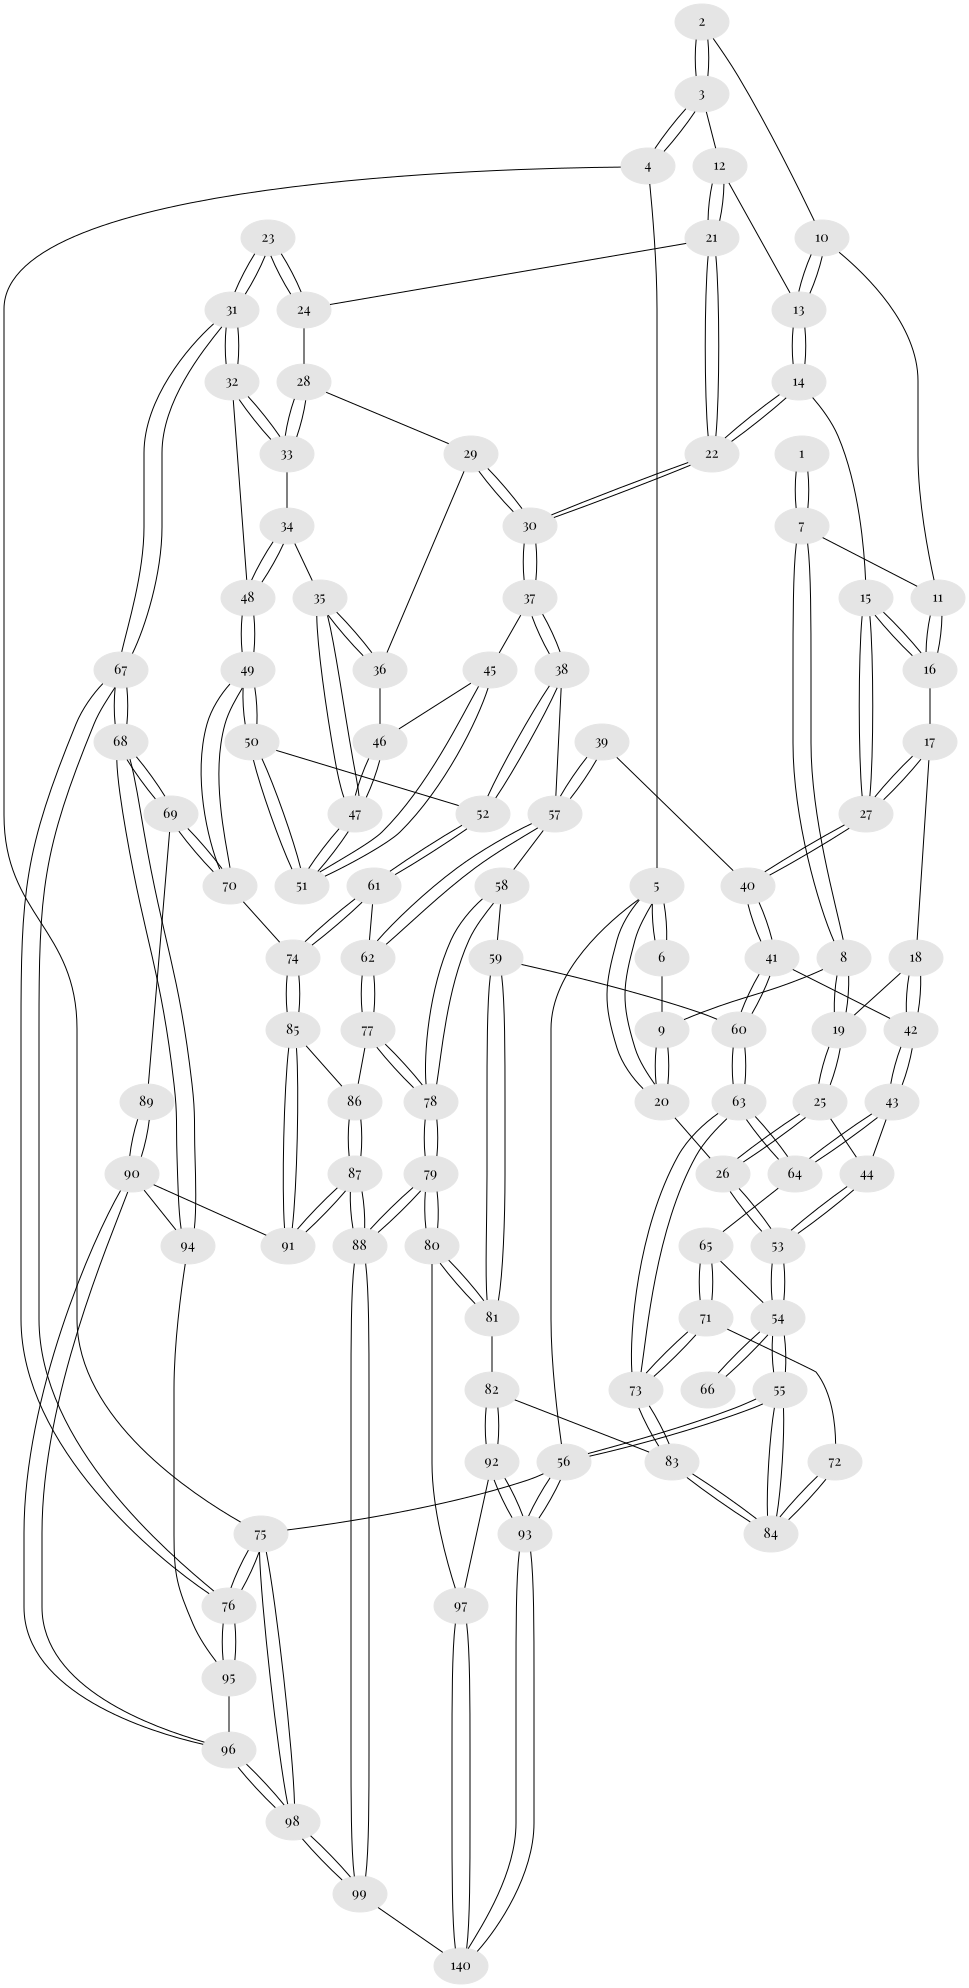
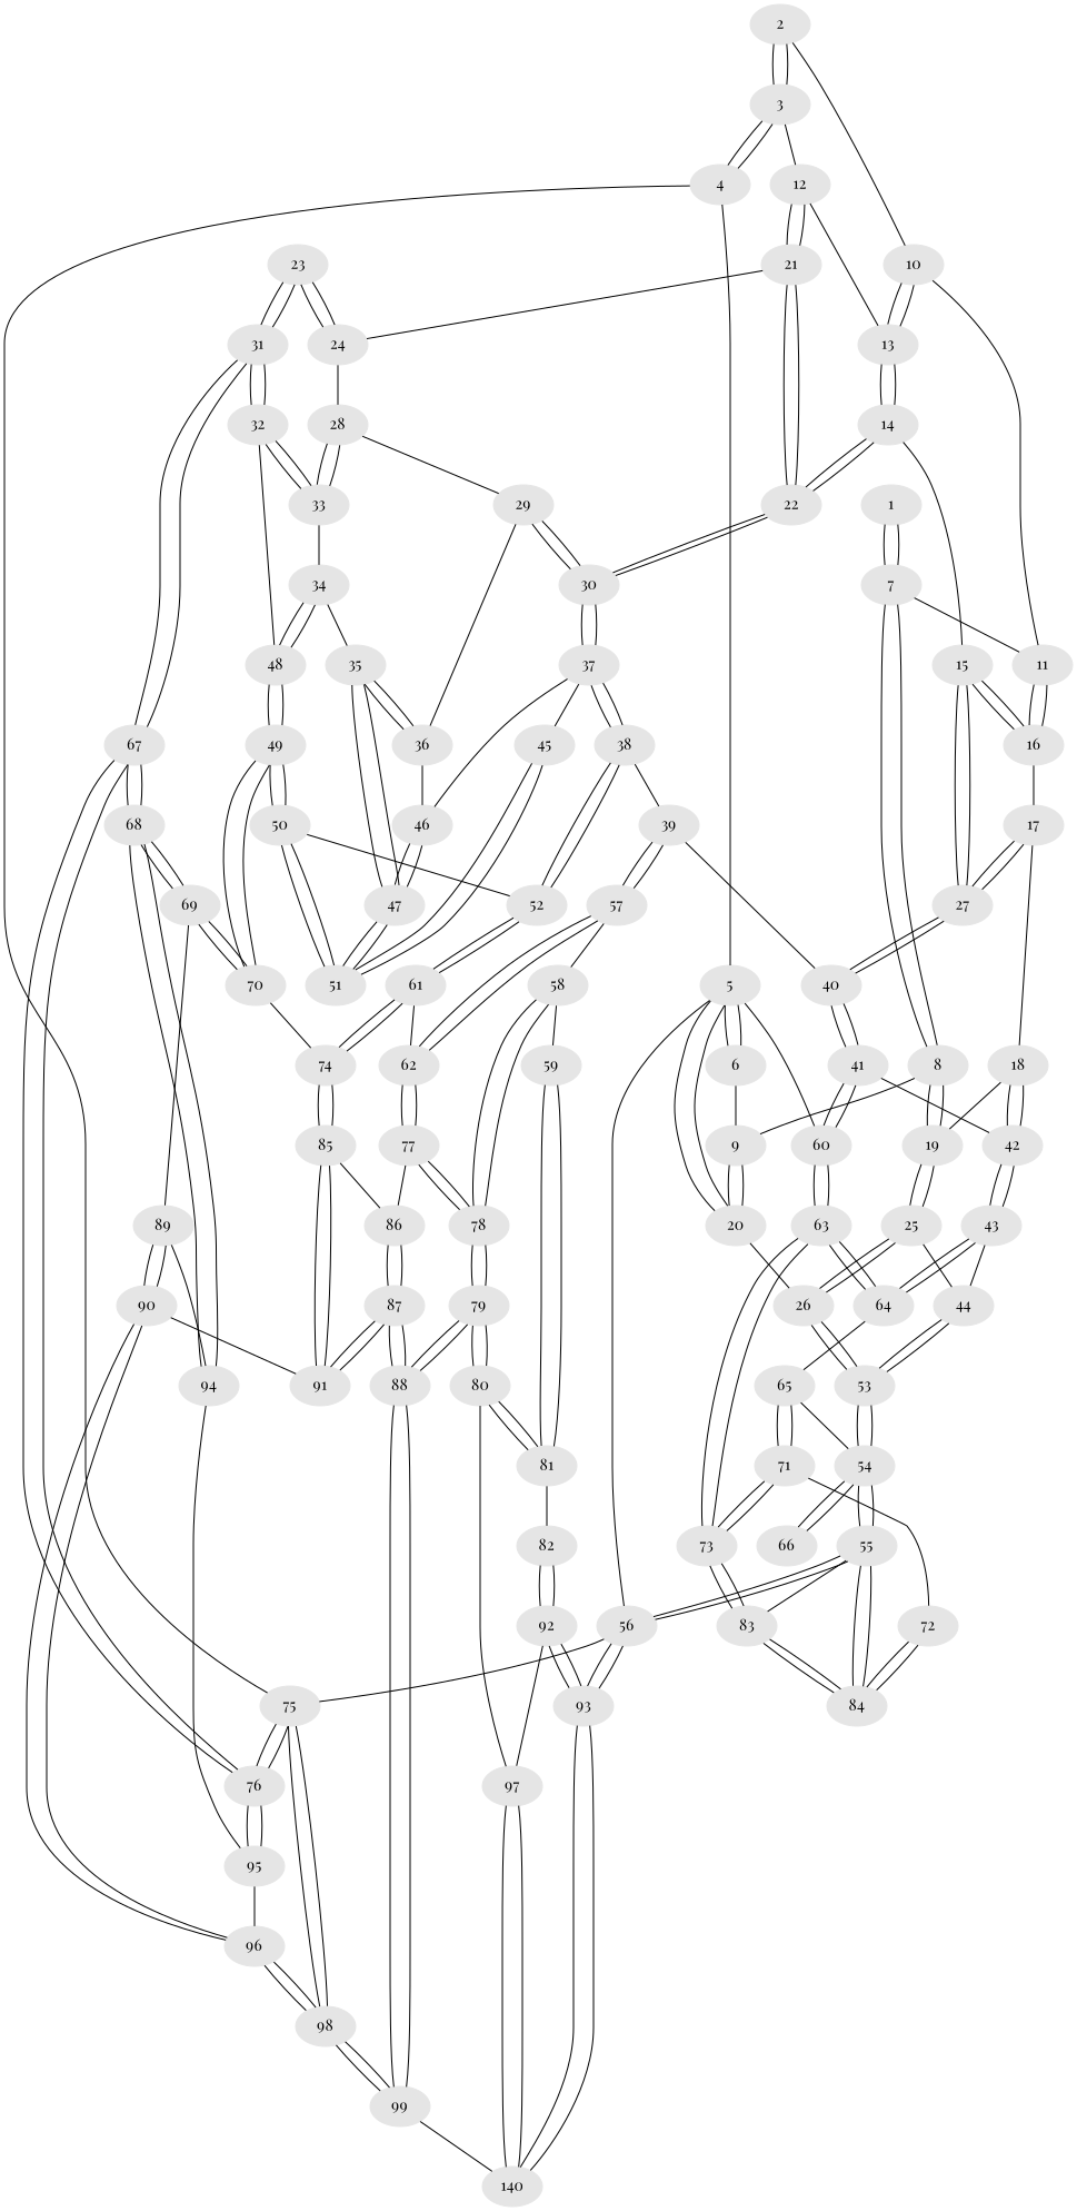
  graph {
    fontname="Playfair Display"
    node [color=gray90 fontname="Playfair Display" style=filled]
    edge [fontname="Playfair Display"]
    1
    7
    2
    3
    10
    8
    11
    4
    12
    13
    5
    75
    21
    6
    20
    56
    23
    24
    31
    76
    98
    9
    26
    93
    19
    16
    25
    14
    17
    22
    15
    27
    30
    40
    18
    42
    43
    44
    53
    28
    37
    32
    67
    29
    33
    54
    41
    36
    34
    46
    38
    45
    48
    68
    49
    35
    47
    51
    39
    52
    57
    61
    58
    62
    60
    63
    64
    65
    50
    70
    74
    55
    66
    84
    n75 [label=140]
    59
    78
    77
    81
    79
    82
    73
    85
    86
    83
    71
    72
    69
    94
    95
    89
    90
    91
    99
    96
    87
    80
    88
    97
    92
    1 -- 7
    1 -- 7
    7 -- 8
    7 -- 8
    7 -- 11
    2 -- 3
    2 -- 3
    2 -- 10
    3 -- 4
    3 -- 4
    3 -- 12
    10 -- 11
    10 -- 13
    10 -- 13
    8 -- 9
    8 -- 19
    8 -- 19
    11 -- 16
    11 -- 16
    4 -- 5
    4 -- 75
    12 -- 13
    12 -- 21
    12 -- 21
    13 -- 14
    13 -- 14
    5 -- 6
    5 -- 6
    5 -- 20
    5 -- 20
    5 -- 56
    75 -- 76
    75 -- 76
    75 -- 98
    75 -- 98
    21 -- 24
    21 -- 22
    21 -- 22
    6 -- 9
    20 -- 26
    56 -- 75
    56 -- 93
    56 -- 93
    23 -- 24
    23 -- 24
    23 -- 31
    23 -- 31
    24 -- 28
    31 -- 32
    31 -- 32
    31 -- 67
    31 -- 67
    76 -- 95
    76 -- 95
    98 -- 99
    98 -- 99
    9 -- 20
    9 -- 20
    26 -- 53
    26 -- 53
    93 -- n75
    93 -- n75
    19 -- 25
    19 -- 25
    16 -- 17
    25 -- 26
    25 -- 26
    25 -- 44
    14 -- 22
    14 -- 22
    14 -- 15
    17 -- 27
    17 -- 27
    17 -- 18
    22 -- 30
    22 -- 30
    15 -- 16
    15 -- 16
    15 -- 27
    15 -- 27
    27 -- 40
    27 -- 40
    30 -- 37
    30 -- 37
    40 -- 41
    40 -- 41
    18 -- 19
    18 -- 42
    18 -- 42
    42 -- 43
    42 -- 43
    43 -- 44
    43 -- 64
    43 -- 64
    44 -- 53
    44 -- 53
    53 -- 54
    53 -- 54
    28 -- 29
    28 -- 33
    28 -- 33
    37 -- 38
    37 -- 38
    37 -- 45
    32 -- 33
    32 -- 33
    32 -- 48
    67 -- 76
    67 -- 76
    67 -- 68
    67 -- 68
    29 -- 30
    29 -- 30
    29 -- 36
    33 -- 34
    54 -- 55
    54 -- 55
    54 -- 66
    54 -- 66
    41 -- 42
    41 -- 60
    41 -- 60
    36 -- 46
    34 -- 48
    34 -- 48
    34 -- 35
    46 -- 47
    46 -- 47
-   38 -- 57
+   38 -- 39
    38 -- 52
    38 -- 52
-   45 -- 46
+   37 -- 46
    45 -- 51
    45 -- 51
    48 -- 49
    48 -- 49
    68 -- 69
    68 -- 69
    68 -- 94
    68 -- 94
    49 -- 50
    49 -- 50
    49 -- 70
    49 -- 70
    35 -- 36
    35 -- 36
    35 -- 47
    35 -- 47
    47 -- 51
    47 -- 51
    39 -- 40
    39 -- 57
    39 -- 57
    52 -- 61
    52 -- 61
    57 -- 58
    57 -- 62
    57 -- 62
    61 -- 62
    61 -- 74
    61 -- 74
    58 -- 59
    58 -- 78
    58 -- 78
    62 -- 77
    62 -- 77
    60 -- 63
    60 -- 63
    63 -- 64
    63 -- 64
    63 -- 73
    63 -- 73
    64 -- 65
    65 -- 54
    65 -- 71
    65 -- 71
    50 -- 51
    50 -- 51
    50 -- 52
    70 -- 74
    74 -- 85
    74 -- 85
    55 -- 56
    55 -- 56
    55 -- 84
    55 -- 84
-   59 -- 60
+   5 -- 60
    59 -- 81
    59 -- 81
    78 -- 79
    78 -- 79
    77 -- 78
    77 -- 78
    77 -- 86
    81 -- 82
    79 -- 80
    79 -- 80
    79 -- 88
    79 -- 88
-   82 -- 83
+   55 -- 83
    82 -- 92
    82 -- 92
    73 -- 83
    73 -- 83
    85 -- 86
    85 -- 91
    85 -- 91
    86 -- 87
    86 -- 87
    83 -- 84
    83 -- 84
    71 -- 73
    71 -- 73
    71 -- 72
    72 -- 84
    72 -- 84
    69 -- 70
    69 -- 70
    69 -- 89
    94 -- 95
    95 -- 96
-   90 -- 94
+   89 -- 94
    89 -- 90
    89 -- 90
    90 -- 91
    90 -- 96
    90 -- 96
    99 -- n75
    96 -- 98
    96 -- 98
    87 -- 91
    87 -- 91
    87 -- 88
    87 -- 88
    80 -- 81
    80 -- 81
    80 -- 97
    88 -- 99
    88 -- 99
    97 -- n75
    97 -- n75
    92 -- 93
    92 -- 93
    92 -- 97
  }
